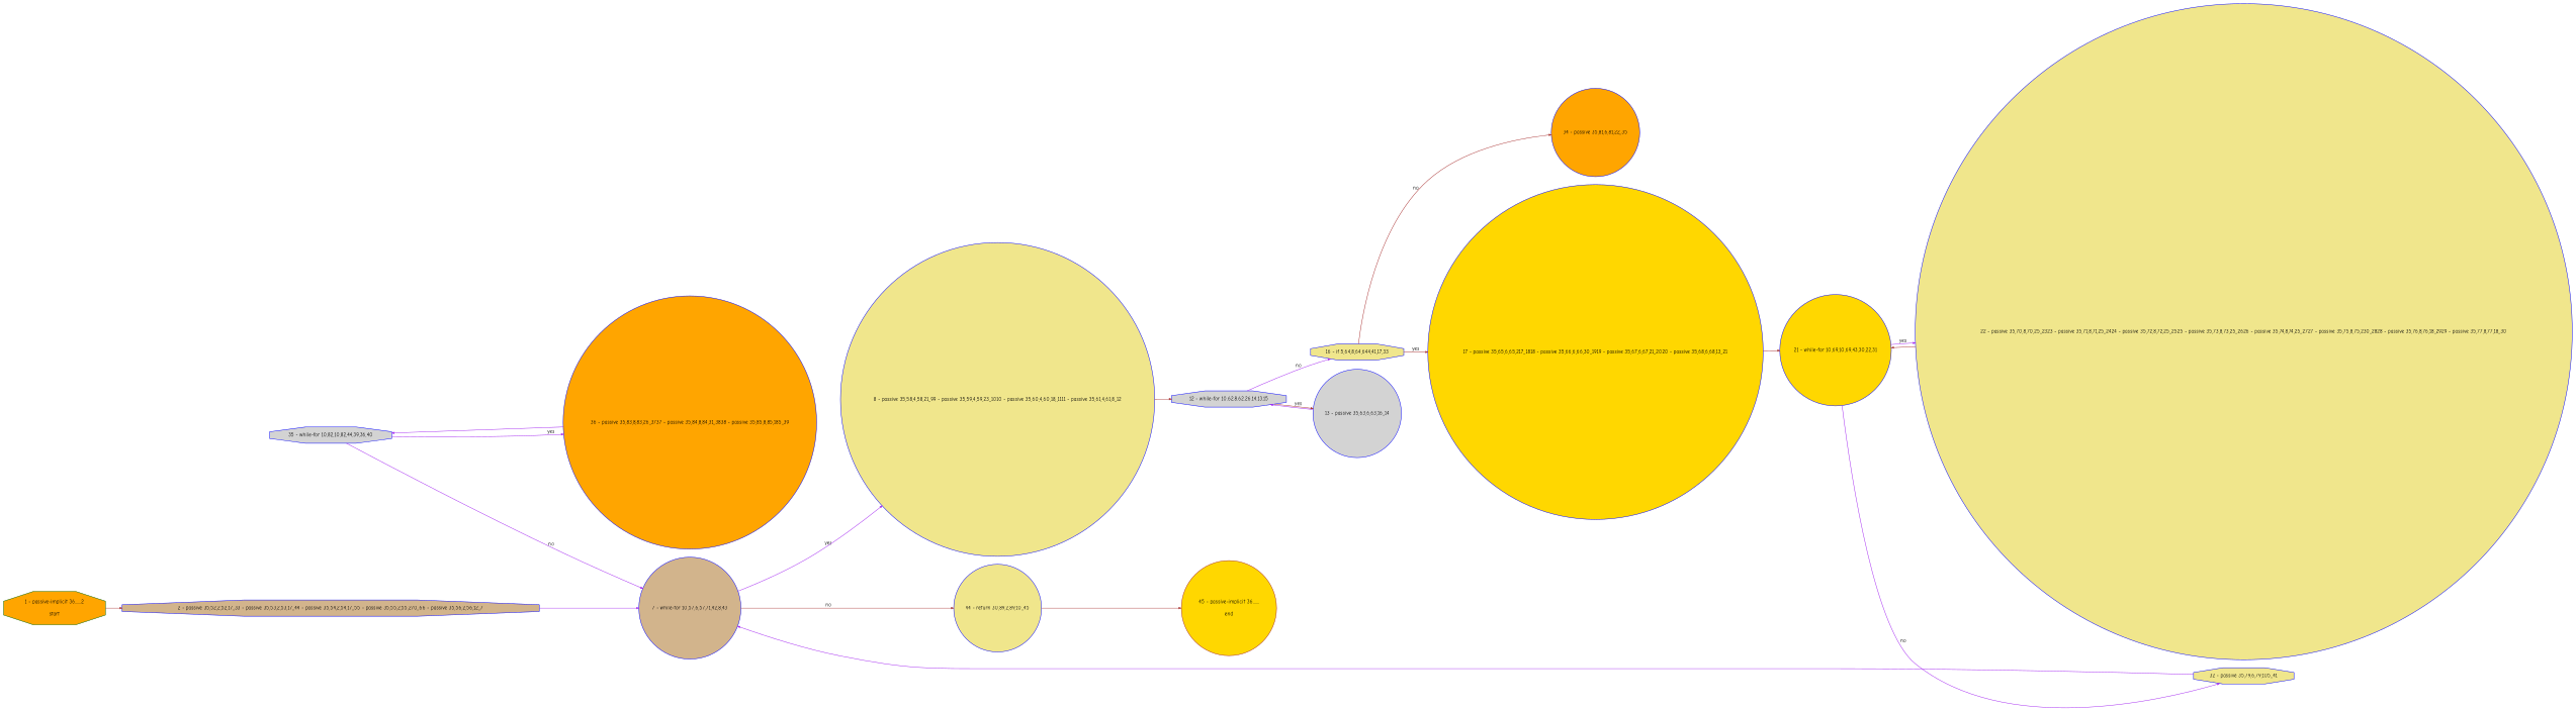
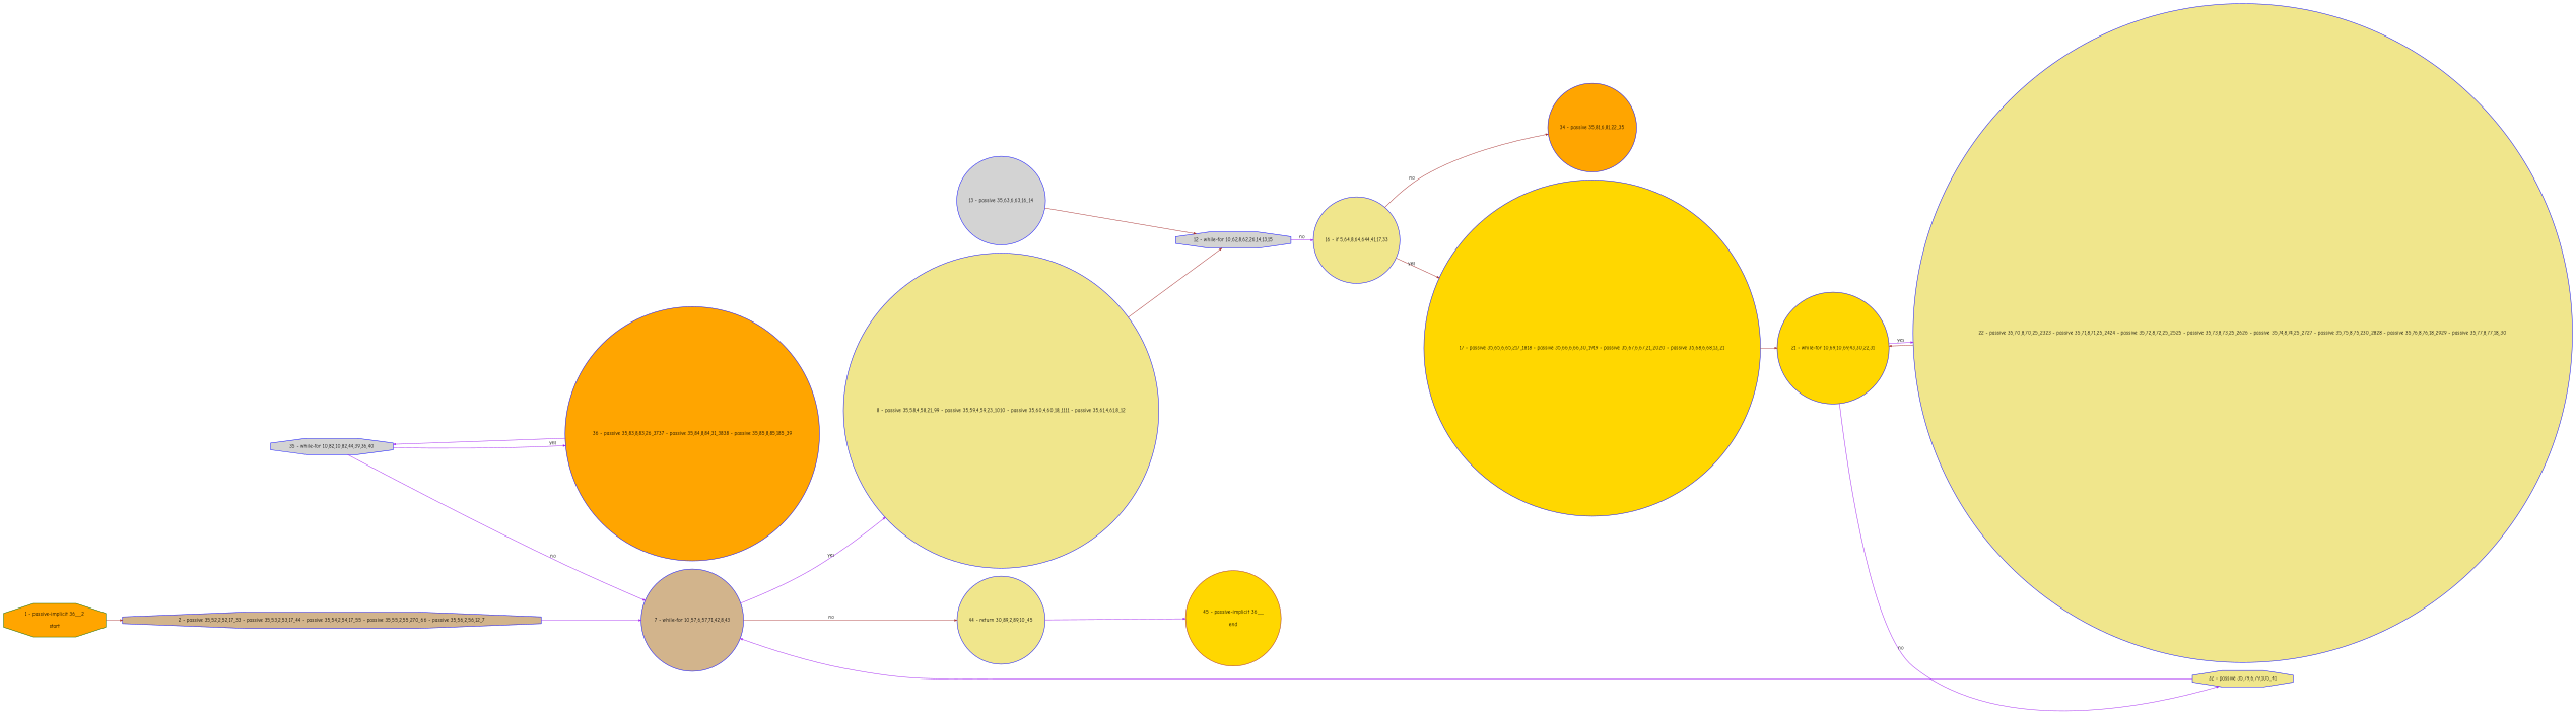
  digraph {
    bgcolor=white
    compound=true
    fillcolor="#FFFFCC"
    fontname="Comic Neue"
    fontsize=12
    pack=true
    packmode=clust
    rankdir=LR
    style="rounded,filled"
    node [color="#0000ff" compound=true fillcolor=khaki fixedsize=false fontname="Comic Neue" fontsize=12 node_initialized=no shape=circle style=filled]
    edge [arrowhead=normal arrowsize=0.5 arrowtail=none color=purple compound=true dir=forward fontcolor=black fontname="Comic Neue" fontsize=12]
    n1 [fillcolor=tan label="2 - passive 35,52,2,52,17,,33 - passive 35,53,2,53,17,,44 - passive 35,54,2,54,17,,55 - passive 35,55,2,55,270,,66 - passive 35,56,2,56,12,,7" shape=octagon]
    n2 [fillcolor=tan label="7 - while-for 10,57,6,57,71,42,8,43"]
    n3 [label="8 - passive 35,58,4,58,21,,99 - passive 35,59,4,59,23,,1010 - passive 35,60,4,60,18,,1111 - passive 35,61,4,61,8,,12"]
    n4 [label="44 - return 30,89,2,89,10,,45"]
    n5 [color="#006400" fillcolor=orange label="1 - passive-implicit 36,,,,,,2\n\nstart" shape=octagon]
    n6 [fillcolor=lightgrey label="12 - while-for 10,62,8,62,26,14,13,15" shape=octagon]
    n7 [color="#a52a2a" fillcolor=gold label="45 - passive-implicit 36,,,,,,\n\nend"]
    n8 [fillcolor=lightgrey label="13 - passive 35,63,6,63,16,,14"]
-   n9 [label="16 - if 5,64,8,64,644,41,17,33" shape=octagon]
+   n9 [label="16 - if 5,64,8,64,644,41,17,33"]
    n10 [fillcolor=gold label="17 - passive 35,65,6,65,217,,1818 - passive 35,66,6,66,30,,1919 - passive 35,67,6,67,21,,2020 - passive 35,68,6,68,13,,21"]
    n11 [fillcolor=orange label="34 - passive 35,81,6,81,22,,35"]
    n12 [fillcolor=gold label="21 - while-for 10,69,10,69,43,30,22,31"]
    n13 [label="22 - passive 35,70,8,70,25,,2323 - passive 35,71,8,71,25,,2424 - passive 35,72,8,72,25,,2525 - passive 35,73,8,73,25,,2626 - passive 35,74,8,74,25,,2727 - passive 35,75,8,75,230,,2828 - passive 35,76,8,76,18,,2929 - passive 35,77,8,77,18,,30"]
    n14 [label="32 - passive 35,79,6,79,105,,41" shape=octagon]
    n15 [fillcolor=lightgrey label="35 - while-for 10,82,10,82,44,39,36,40" shape=octagon]
    n16 [fillcolor=orange label="36 - passive 35,83,8,83,26,,3737 - passive 35,84,8,84,31,,3838 - passive 35,85,8,85,185,,39"]
    n1 -> n2
    n2 -> n3 [label=yes]
    n2 -> n4 [color=brown label=no]
    n3 -> n6 [color=brown]
-   n4 -> n7 [color=brown]
+   n4 -> n7
    n5 -> n1 [color=brown]
-   n6 -> n8 [color=brown label=yes]
    n6 -> n9 [label=no]
-   n8 -> n6
+   n8 -> n6 [color=brown]
    n9 -> n10 [color=brown label=yes]
    n9 -> n11 [color=brown label=no]
    n10 -> n12 [color=brown]
    n12 -> n13 [label=yes]
    n12 -> n14 [label=no]
    n13 -> n12 [color=brown]
    n14 -> n2
    n15 -> n2 [label=no]
    n15 -> n16 [label=yes]
    n16 -> n15
  }
